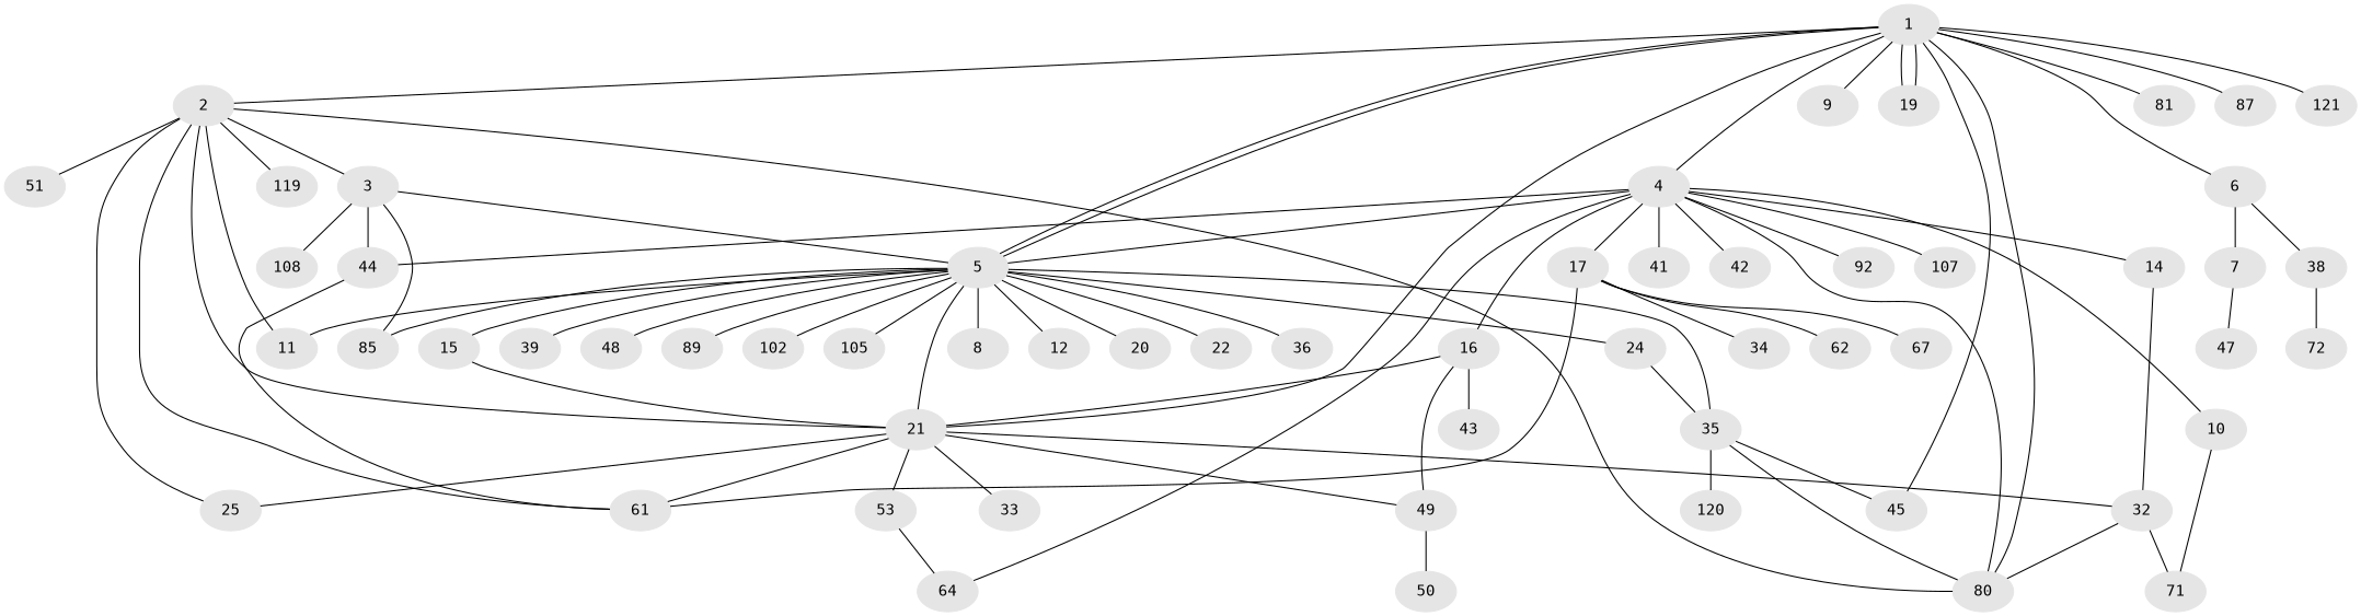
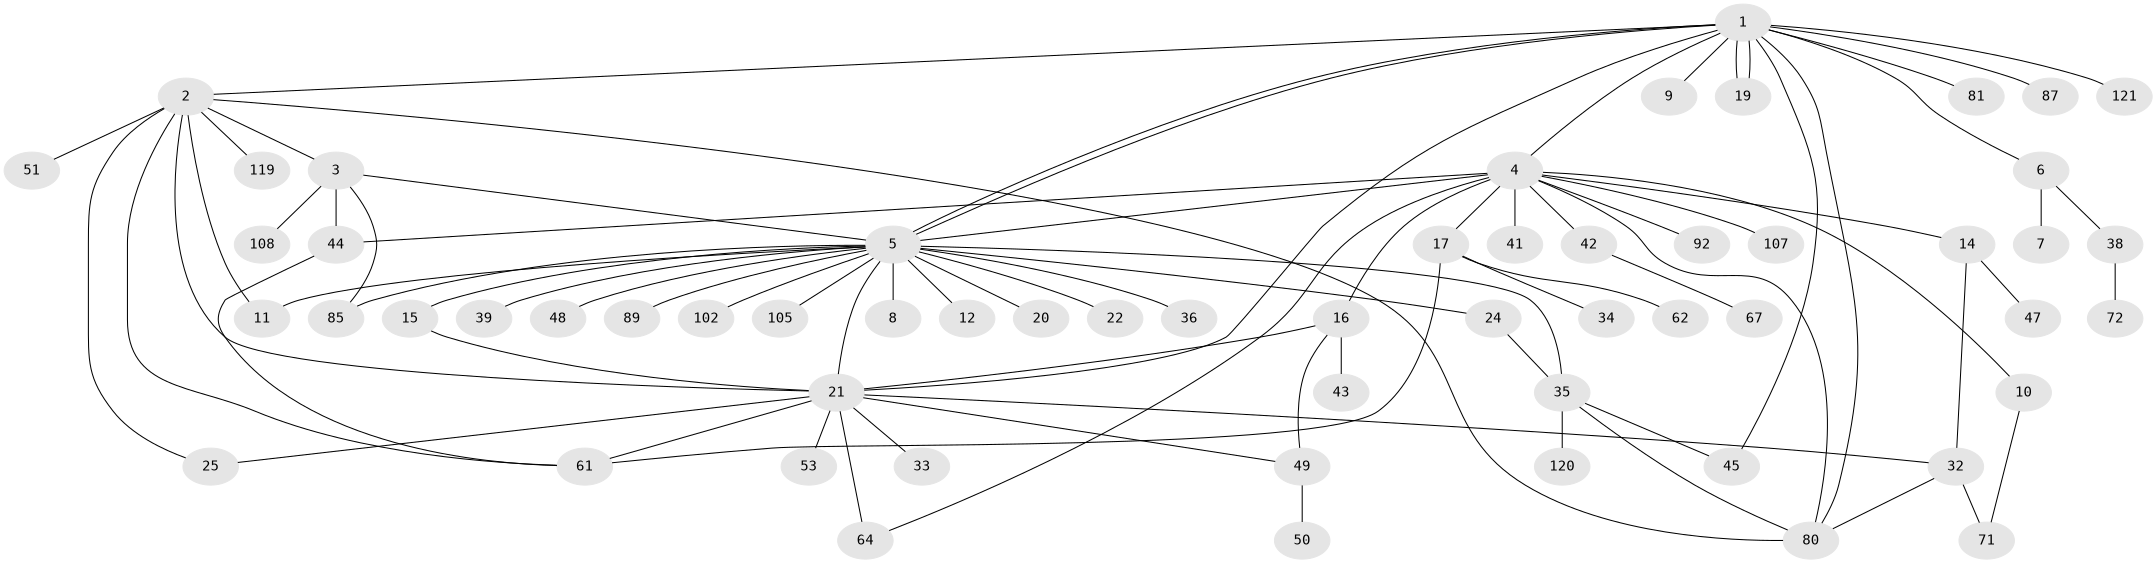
  graph {
    fontname="DejaVu Sans Mono"
    node [color=gray90 fontname="DejaVu Sans Mono" style=filled]
    edge [fontname="DejaVu Sans Mono"]
    1
    2
    4
    5 [super="+31+16+23+29+13"]
    6
    9
    19
    21 [super="+52+96+27+26"]
    45
    80 [super="+101"]
    81
    87
    121
    3 [super="+69"]
    11 [super="+94+117"]
    25
    51
    61 [super="+90"]
    119
    44 [super="+95+83+93+46"]
    10
    14 [super="+37+115"]
    17 [super="+74"]
    n24 [label=16 super="+75"]
    41
    42
    64 [super="+112+70"]
    92
    107
    35
    8
    12
    15 [super="+60+82+86"]
    20
    22
    24
    36
    39
    48 [super="+58"]
    85 [super="+114"]
    89
    102
    105
    7
    38
    32
    49
    33
    53 [super="+56"]
    108
    120
    71 [super="+106+76"]
    47
    34
    n55 [label=62]
    67
    43
    72
    50
    1 -- 2
    1 -- 4
    1 -- 5 [weight=2]
    1 -- 5
    1 -- 6
    1 -- 9
    1 -- 19
    1 -- 19
    1 -- 21
    1 -- 45
    1 -- 80
    1 -- 81
    1 -- 87
    1 -- 121
    2 -- 21 [weight=2]
    2 -- 80
    2 -- 3
    2 -- 11
    2 -- 25
    2 -- 51
    2 -- 61
    2 -- 119
    4 -- 5 [weight=3]
    4 -- 80
    4 -- 44
    4 -- 10
    4 -- 14
    4 -- 17
    4 -- n24
    4 -- 41
    4 -- 42
    4 -- 64
    4 -- 92
    4 -- 107
    5 -- 21 [weight=3]
    5 -- 11
    5 -- 35
    5 -- 8 [weight=2]
    5 -- 12
    5 -- 15
    5 -- 20
    5 -- 22
    5 -- 24
    5 -- 36 [weight=2]
    5 -- 39
    5 -- 48
    5 -- 85
    5 -- 89
    5 -- 102
    5 -- 105
    6 -- 7
    6 -- 38
    21 -- 25
    21 -- 61
-   53 -- 64
+   21 -- 64
    21 -- 32
    21 -- 49
    21 -- 33
    21 -- 53
    3 -- 5
    3 -- 44
    3 -- 85
    3 -- 108
    44 -- 61
    10 -- 71
    14 -- 32
-   7 -- 47
+   14 -- 47
    17 -- 61
    17 -- 34
    17 -- n55
-   17 -- 67
+   42 -- 67
    n24 -- 21
    n24 -- 49
    n24 -- 43
    35 -- 45
    35 -- 80
    35 -- 120
    15 -- 21
    24 -- 35
    38 -- 72
    32 -- 80
    32 -- 71
    49 -- 50
  }
